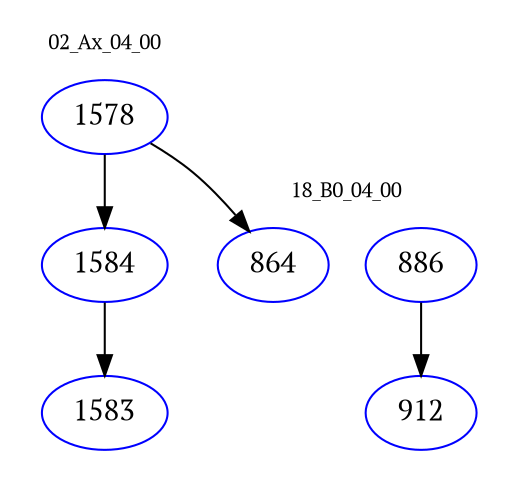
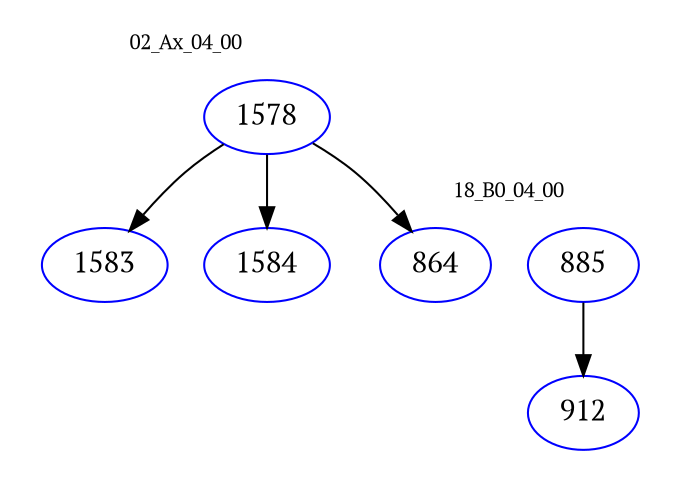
  digraph {
    fontname="PT Serif"
    node [color=blue fontname="PT Serif"]
    edge [color=black fontname="PT Serif"]
    n1 [label=1578]
    n2 [label=1583]
    n3 [label=1584]
-   n4 [label=886]
+   n4 [label=885]
    n5 [label=864]
    n6 [label=912]
    subgraph cluster_1 {
      color=white
      fontsize=10
      label="02_Ax_04_00"
      n1
      n2
      n3
    }
    subgraph cluster_2 {
      color=white
      fontsize=10
      label="18_B0_04_00"
      n4
      n5
      n6
    }
-   n3 -> n2
+   n1 -> n2
    n1 -> n3
    n1 -> n5
    n4 -> n6
  }
